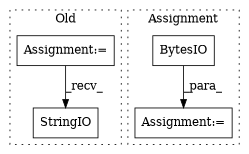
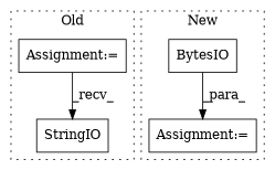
  digraph {
    node [a=32 shape=box]
    n1 [l=10 label=StringIO s=663]
    n2 [a=7 l=8 label="Assignment:=" s=354]
    n3 [l=9 label=BytesIO s=930]
    n4 [a=7 l=1 label="Assignment:=" s=1086]
    subgraph cluster_1 {
      label=Old
      style=dotted
      n1
      n2
    }
    subgraph cluster_2 {
-     label=Assignment
+     label=New
      style=dotted
      n3
      n4
    }
    n2 -> n1 [label=_recv_]
    n3 -> n4 [label=_para_]
  }
